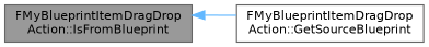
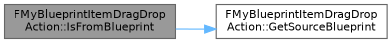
  digraph {
    rankdir=LR
    node [fontname=Helvetica fontsize=10 shape=box style=filled]
    n1 [color=gray40 fillcolor=grey60 fontcolor=black height=0.2 label="FMyBlueprintItemDragDrop\lAction::IsFromBlueprint" width=0.4]
    n2 [color=grey40 fillcolor=white height=0.2 label="FMyBlueprintItemDragDrop\lAction::GetSourceBlueprint" width=0.4]
-   n2 -> n1 [color=steelblue1 fontname=Helvetica fontsize=10 labelfontname=Helvetica labelfontsize=10 style=solid]
+   n1 -> n2 [color=steelblue1 fontname=Helvetica fontsize=10 labelfontname=Helvetica labelfontsize=10 style=solid]
  }
